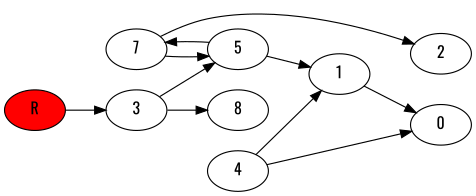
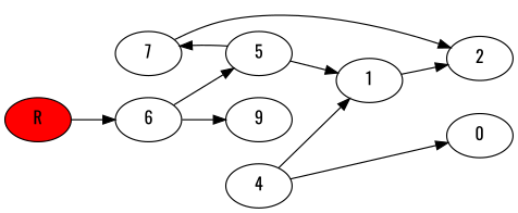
  digraph {
    fontname=Oswald
    rankdir=LR
    node [fontname=Oswald]
    edge [fontname=Oswald]
    1
    2
-   3
+   3 [label=6]
    5
-   8
+   8 [label=9]
    7
    4
    n8 [label=0]
    R [fillcolor="#ff0000" style=filled]
-   1 -> n8
+   1 -> 2
    3 -> 5
    3 -> 8
    5 -> 1
    5 -> 7
    7 -> 2
-   7 -> 5
    4 -> 1
    4 -> n8
    R -> 3
  }
